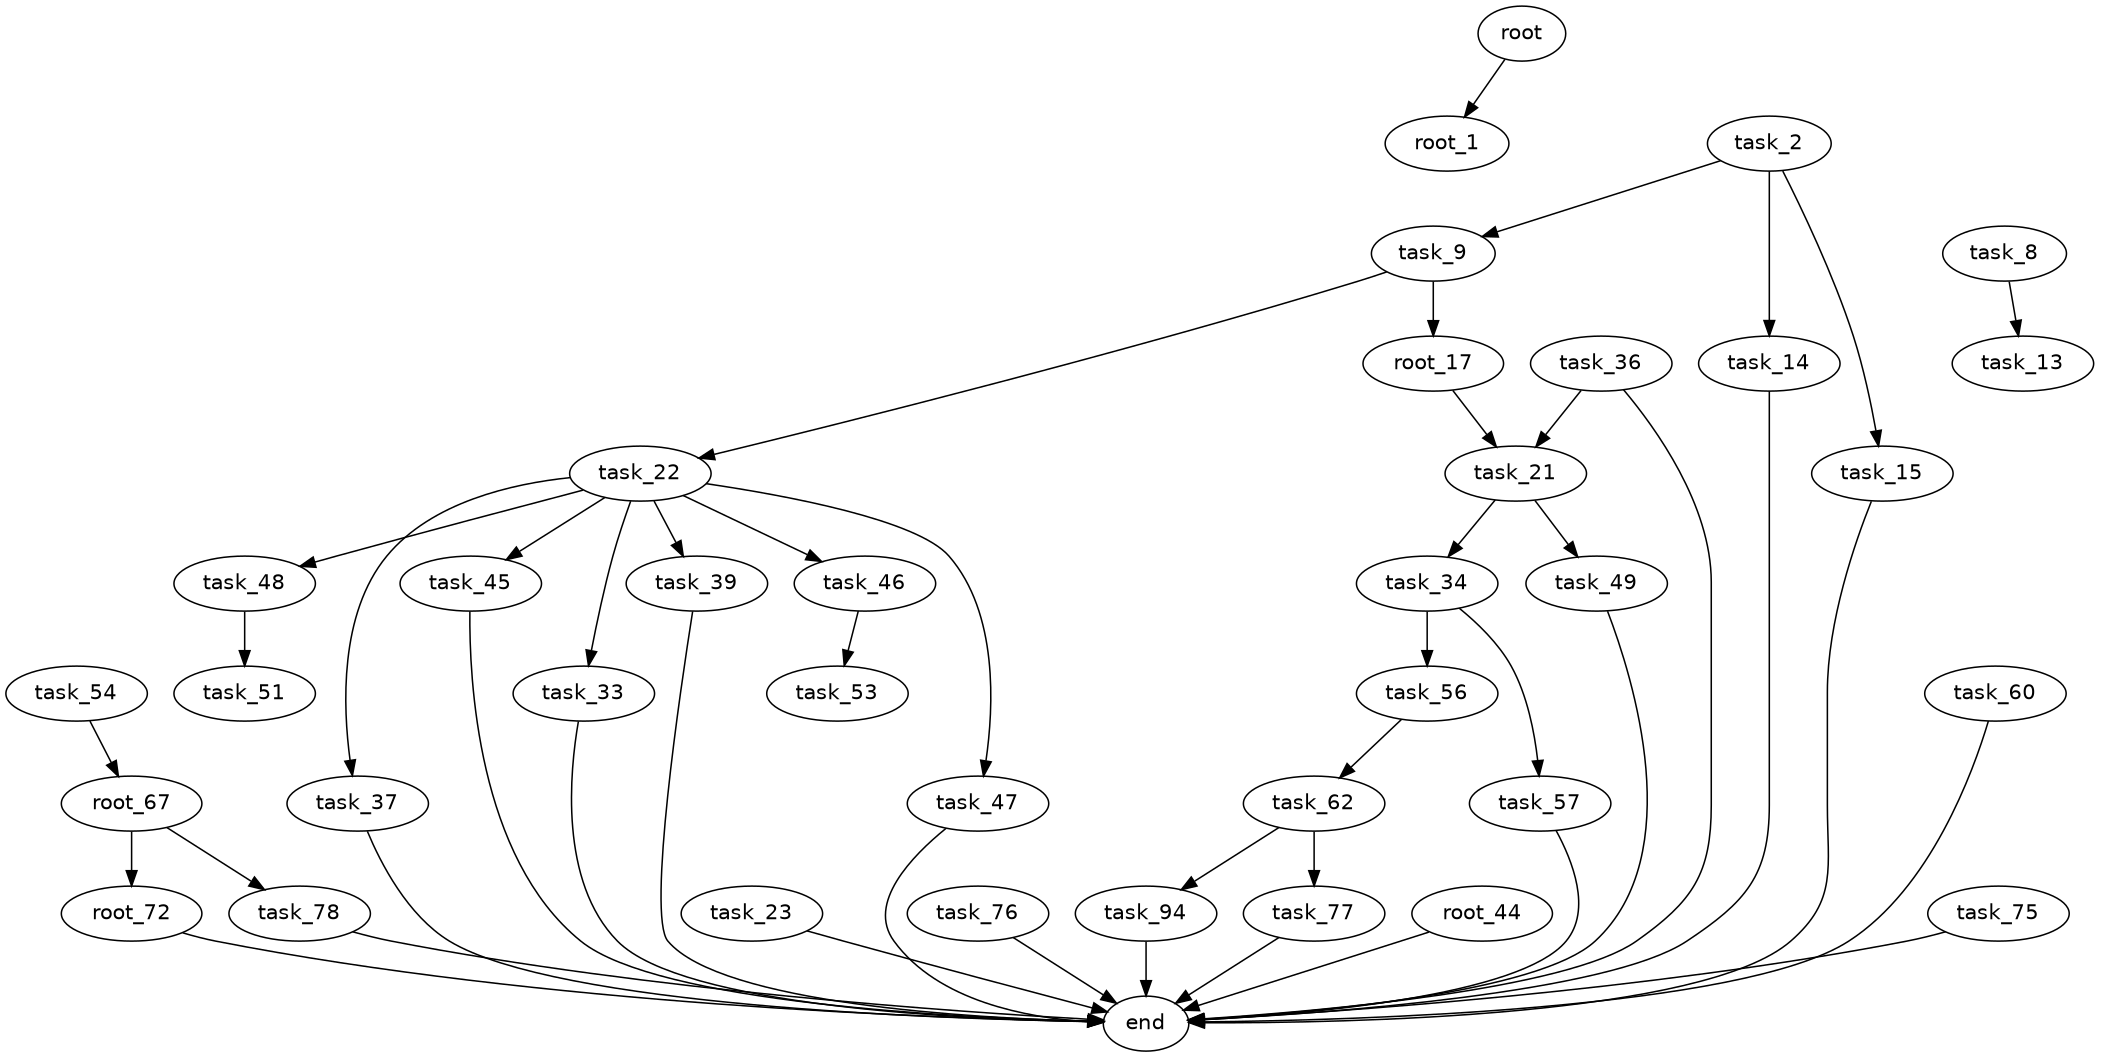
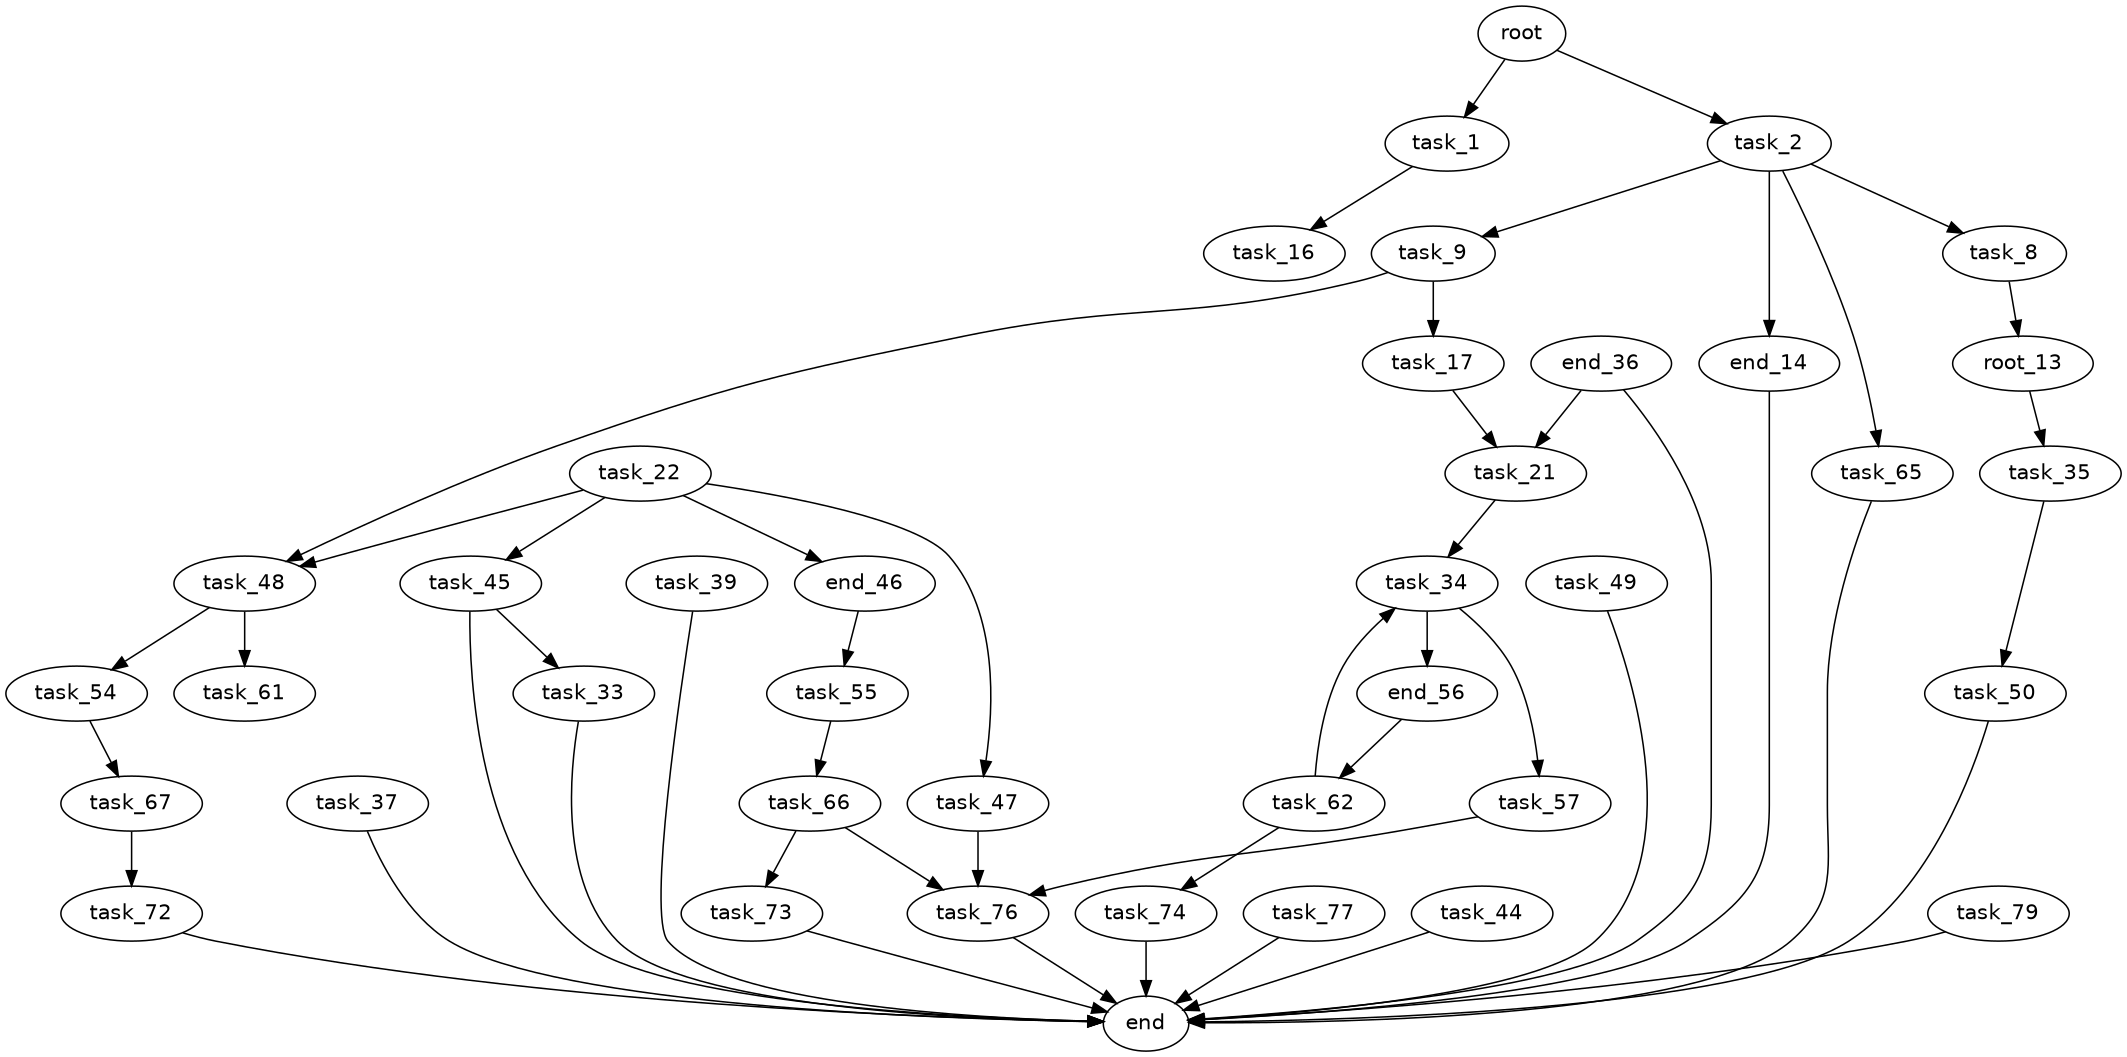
  digraph {
    fontname="DejaVu Sans"
    node [fontname="DejaVu Sans"]
    edge [fontname="DejaVu Sans"]
    root
-   task_1 [label=root_1]
+   task_1
    task_2
+   task_16
    task_8
    task_9
-   task_14
-   task_15
-   task_13
-   task_17 [label=root_17]
+   task_14 [label=end_14]
+   task_15 [label=task_65]
+   task_13 [label=root_13]
+   task_17
    task_22
    end
+   task_35
    task_21
    task_33
    task_37
    task_39
    task_45
-   task_46
+   task_46 [label=end_46]
    task_47
    task_48
-   task_50 [label=task_60]
+   task_50
    task_34
    task_49
-   task_56
+   task_56 [label=end_56]
    task_57
-   task_36
-   task_55 [label=task_53]
+   task_36 [label=end_36]
+   task_55
    task_54
-   task_61 [label=task_51]
+   task_61
    task_62
-   task_44 [label=root_44]
-   task_67 [label=root_67]
-   task_72 [label=root_72]
-   task_78
-   task_73 [label=task_23]
+   task_44
+   task_66
+   task_67
+   task_72
+   task_73
    task_76
-   task_74 [label=task_94]
+   task_74
    task_77
-   task_75
+   task_75 [label=task_79]
    root -> task_1
+   root -> task_2
+   task_1 -> task_16
+   task_2 -> task_8
    task_2 -> task_9
    task_2 -> task_14
    task_2 -> task_15
    task_8 -> task_13
    task_9 -> task_17
-   task_9 -> task_22
+   task_9 -> task_48
    task_14 -> end
    task_15 -> end
+   task_13 -> task_35
    task_17 -> task_21
-   task_22 -> task_33
-   task_22 -> task_37
-   task_22 -> task_39
+   task_45 -> task_33
    task_22 -> task_45
    task_22 -> task_46
    task_22 -> task_47
    task_22 -> task_48
+   task_35 -> task_50
    task_21 -> task_34
-   task_21 -> task_49
    task_33 -> end
    task_37 -> end
    task_39 -> end
    task_45 -> end
    task_46 -> task_55
-   task_47 -> end
+   task_47 -> task_76
+   task_48 -> task_54
    task_48 -> task_61
    task_50 -> end
    task_34 -> task_56
    task_34 -> task_57
    task_49 -> end
    task_56 -> task_62
-   task_57 -> end
+   task_57 -> task_76
    task_36 -> end
    task_36 -> task_21
+   task_55 -> task_66
    task_54 -> task_67
    task_62 -> task_74
-   task_62 -> task_77
+   task_62 -> task_34
    task_44 -> end
+   task_66 -> task_73
+   task_66 -> task_76
    task_67 -> task_72
-   task_67 -> task_78
    task_72 -> end
-   task_78 -> end
    task_73 -> end
    task_76 -> end
    task_74 -> end
    task_77 -> end
    task_75 -> end
  }
